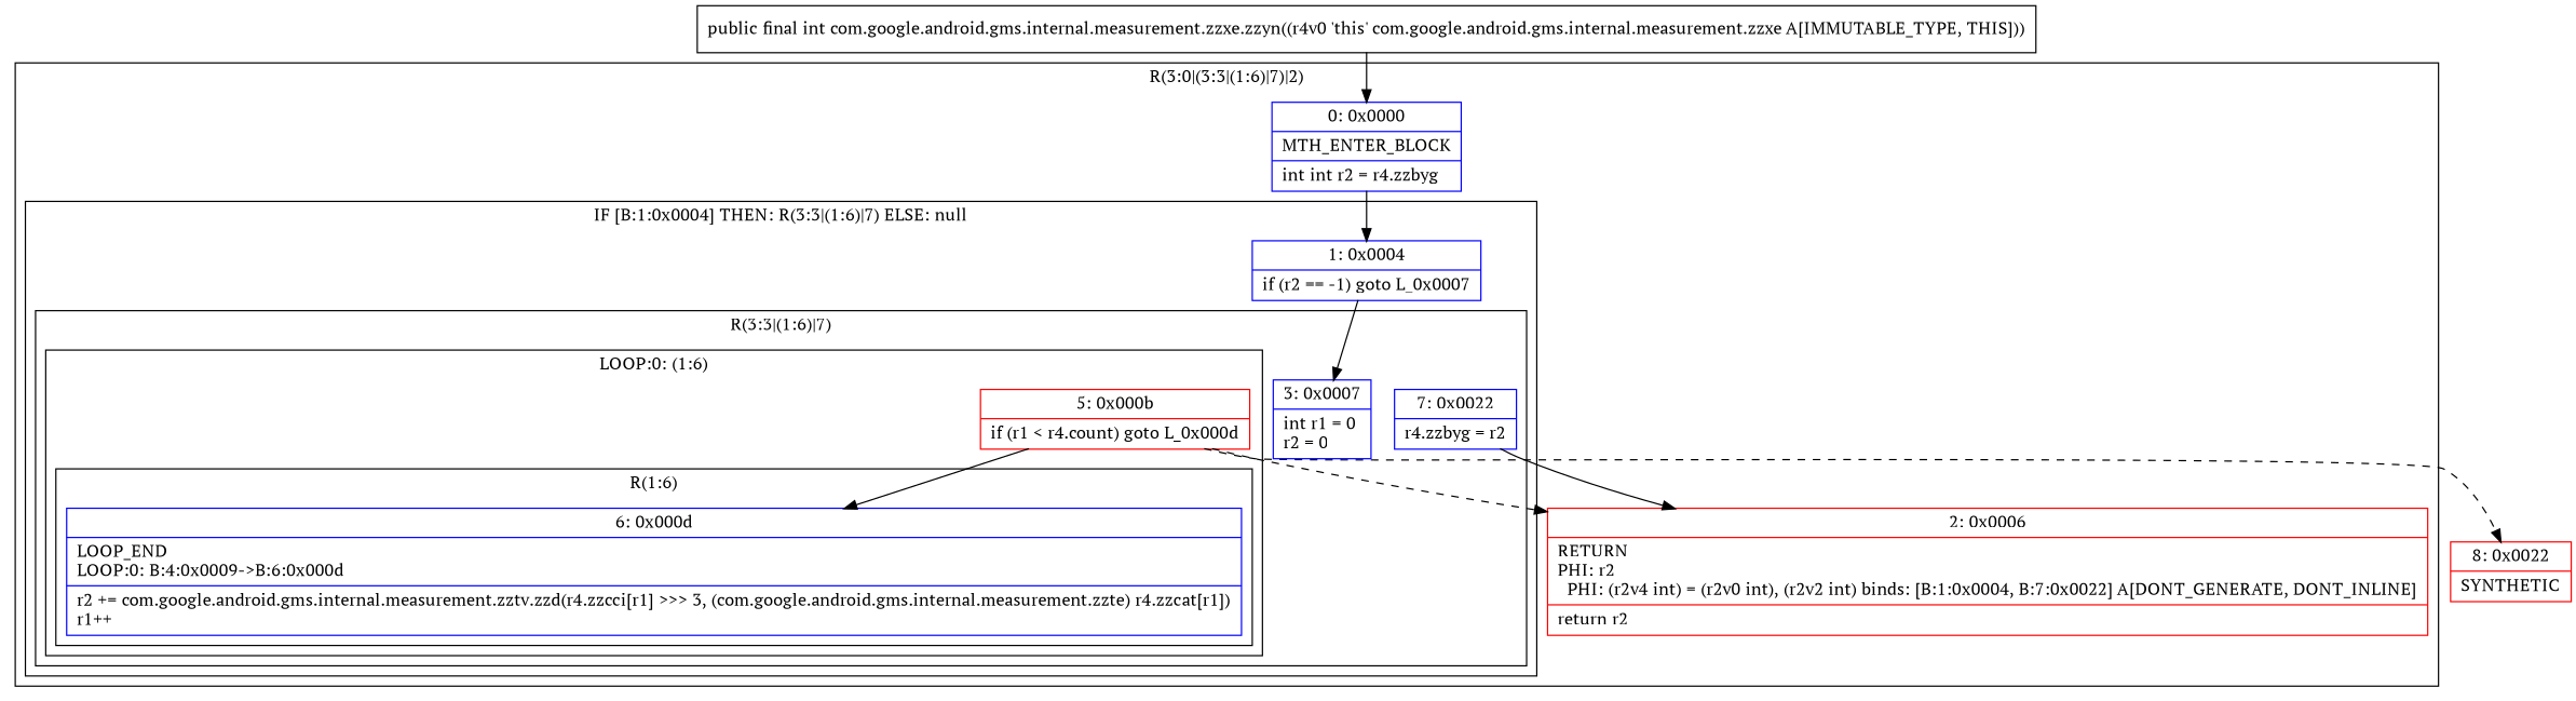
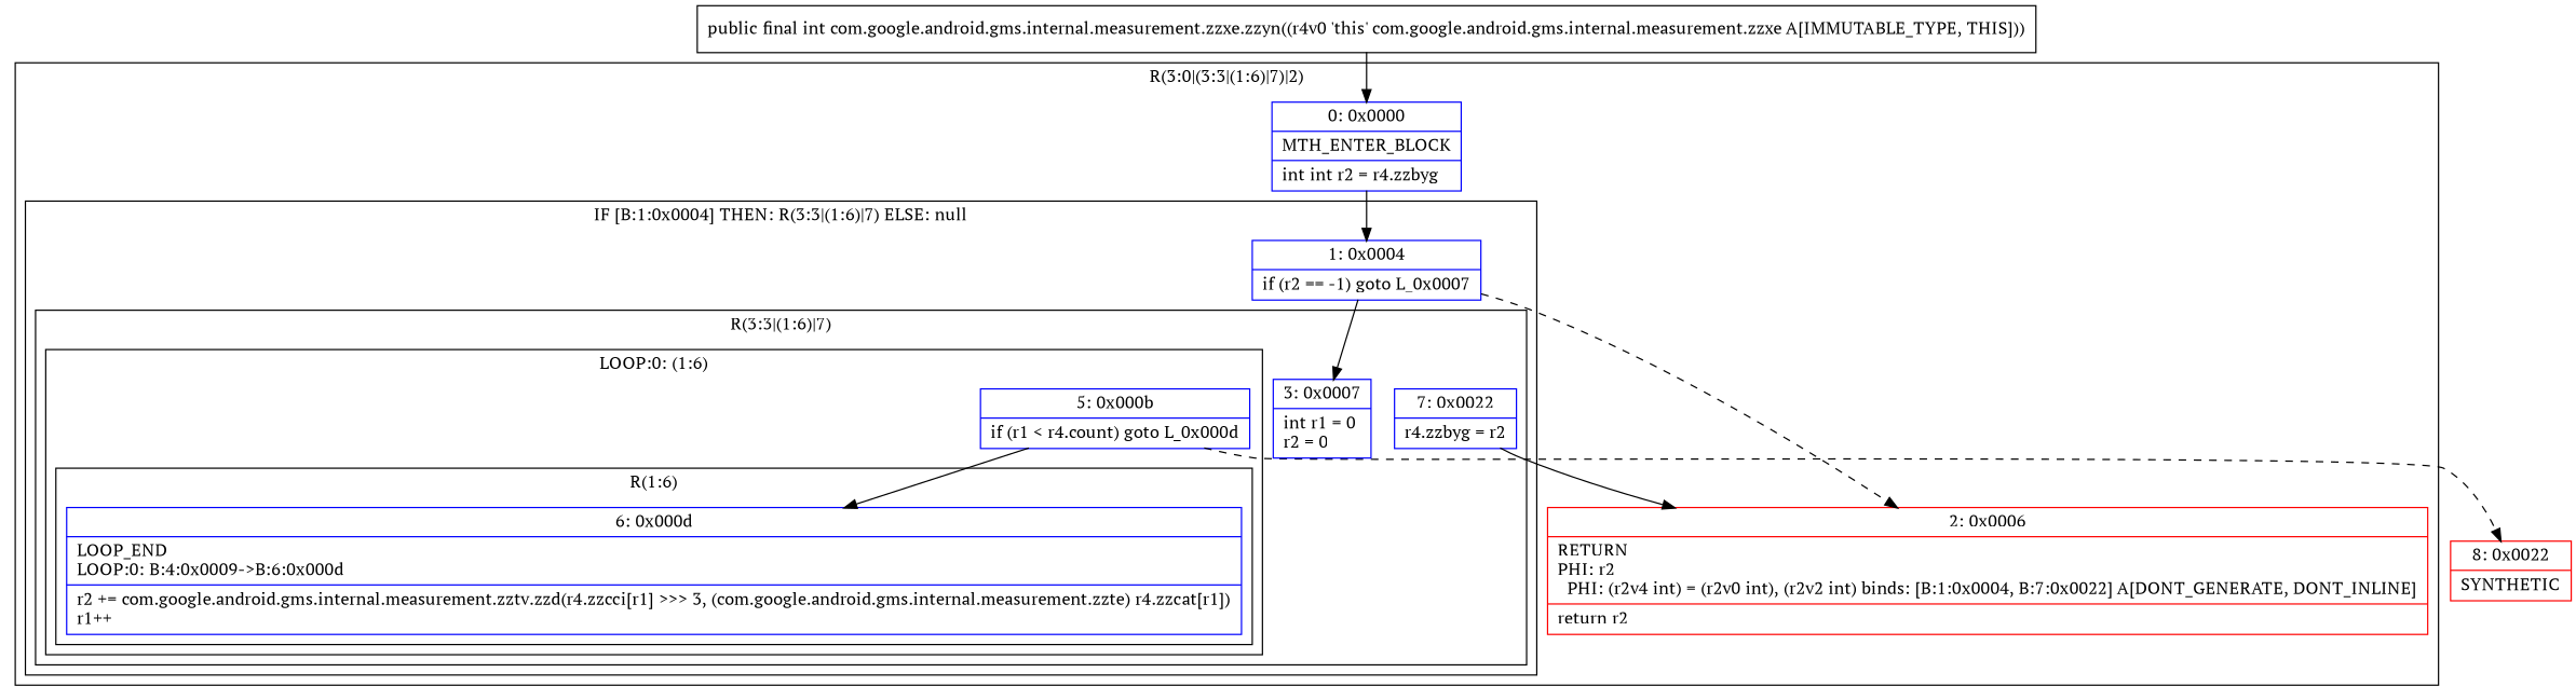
  digraph {
    fontname="PT Serif"
    node [color=blue fontname="PT Serif" shape=record]
    edge [fontname="PT Serif"]
    n1 [label="{6\:\ 0x000d|LOOP_END\lLOOP:0: B:4:0x0009\-\>B:6:0x000d\l|r2 += com.google.android.gms.internal.measurement.zztv.zzd(r4.zzcci[r1] \>\>\> 3, (com.google.android.gms.internal.measurement.zzte) r4.zzcat[r1])\lr1++\l}"]
-   n2 [color=red label="{5\:\ 0x000b|if (r1 \< r4.count) goto L_0x000d\l}"]
+   n2 [label="{5\:\ 0x000b|if (r1 \< r4.count) goto L_0x000d\l}"]
    n3 [label="{3\:\ 0x0007|int r1 = 0\lr2 = 0\l}"]
    n4 [label="{7\:\ 0x0022|r4.zzbyg = r2\l}"]
    n5 [label="{1\:\ 0x0004|if (r2 == \-1) goto L_0x0007\l}"]
    n6 [label="{0\:\ 0x0000|MTH_ENTER_BLOCK\l|int int r2 = r4.zzbyg\l}"]
    n7 [color=red label="{2\:\ 0x0006|RETURN\lPHI: r2 \l  PHI: (r2v4 int) = (r2v0 int), (r2v2 int) binds: [B:1:0x0004, B:7:0x0022] A[DONT_GENERATE, DONT_INLINE]\l|return r2\l}"]
    n8 [color=red label="{8\:\ 0x0022|SYNTHETIC\l}"]
    n9 [label="{public final int com.google.android.gms.internal.measurement.zzxe.zzyn((r4v0 'this' com.google.android.gms.internal.measurement.zzxe A[IMMUTABLE_TYPE, THIS])) }" color=""]
    subgraph cluster_1 {
      label="R(3:0|(3:3|(1:6)|7)|2)"
      n6
      n7
      subgraph cluster_2 {
        label="IF [B:1:0x0004] THEN: R(3:3|(1:6)|7) ELSE: null"
        n5
        subgraph cluster_3 {
          label="R(3:3|(1:6)|7)"
          n3
          n4
          subgraph cluster_4 {
            label="LOOP:0: (1:6)"
            n2
            subgraph cluster_5 {
              label="R(1:6)"
              n1
            }
          }
        }
      }
    }
    n2 -> n1
    n2 -> n8 [style=dashed]
    n4 -> n7
    n5 -> n3
-   n2 -> n7 [style=dashed]
+   n5 -> n7 [style=dashed]
    n6 -> n5
    n9 -> n6
  }
